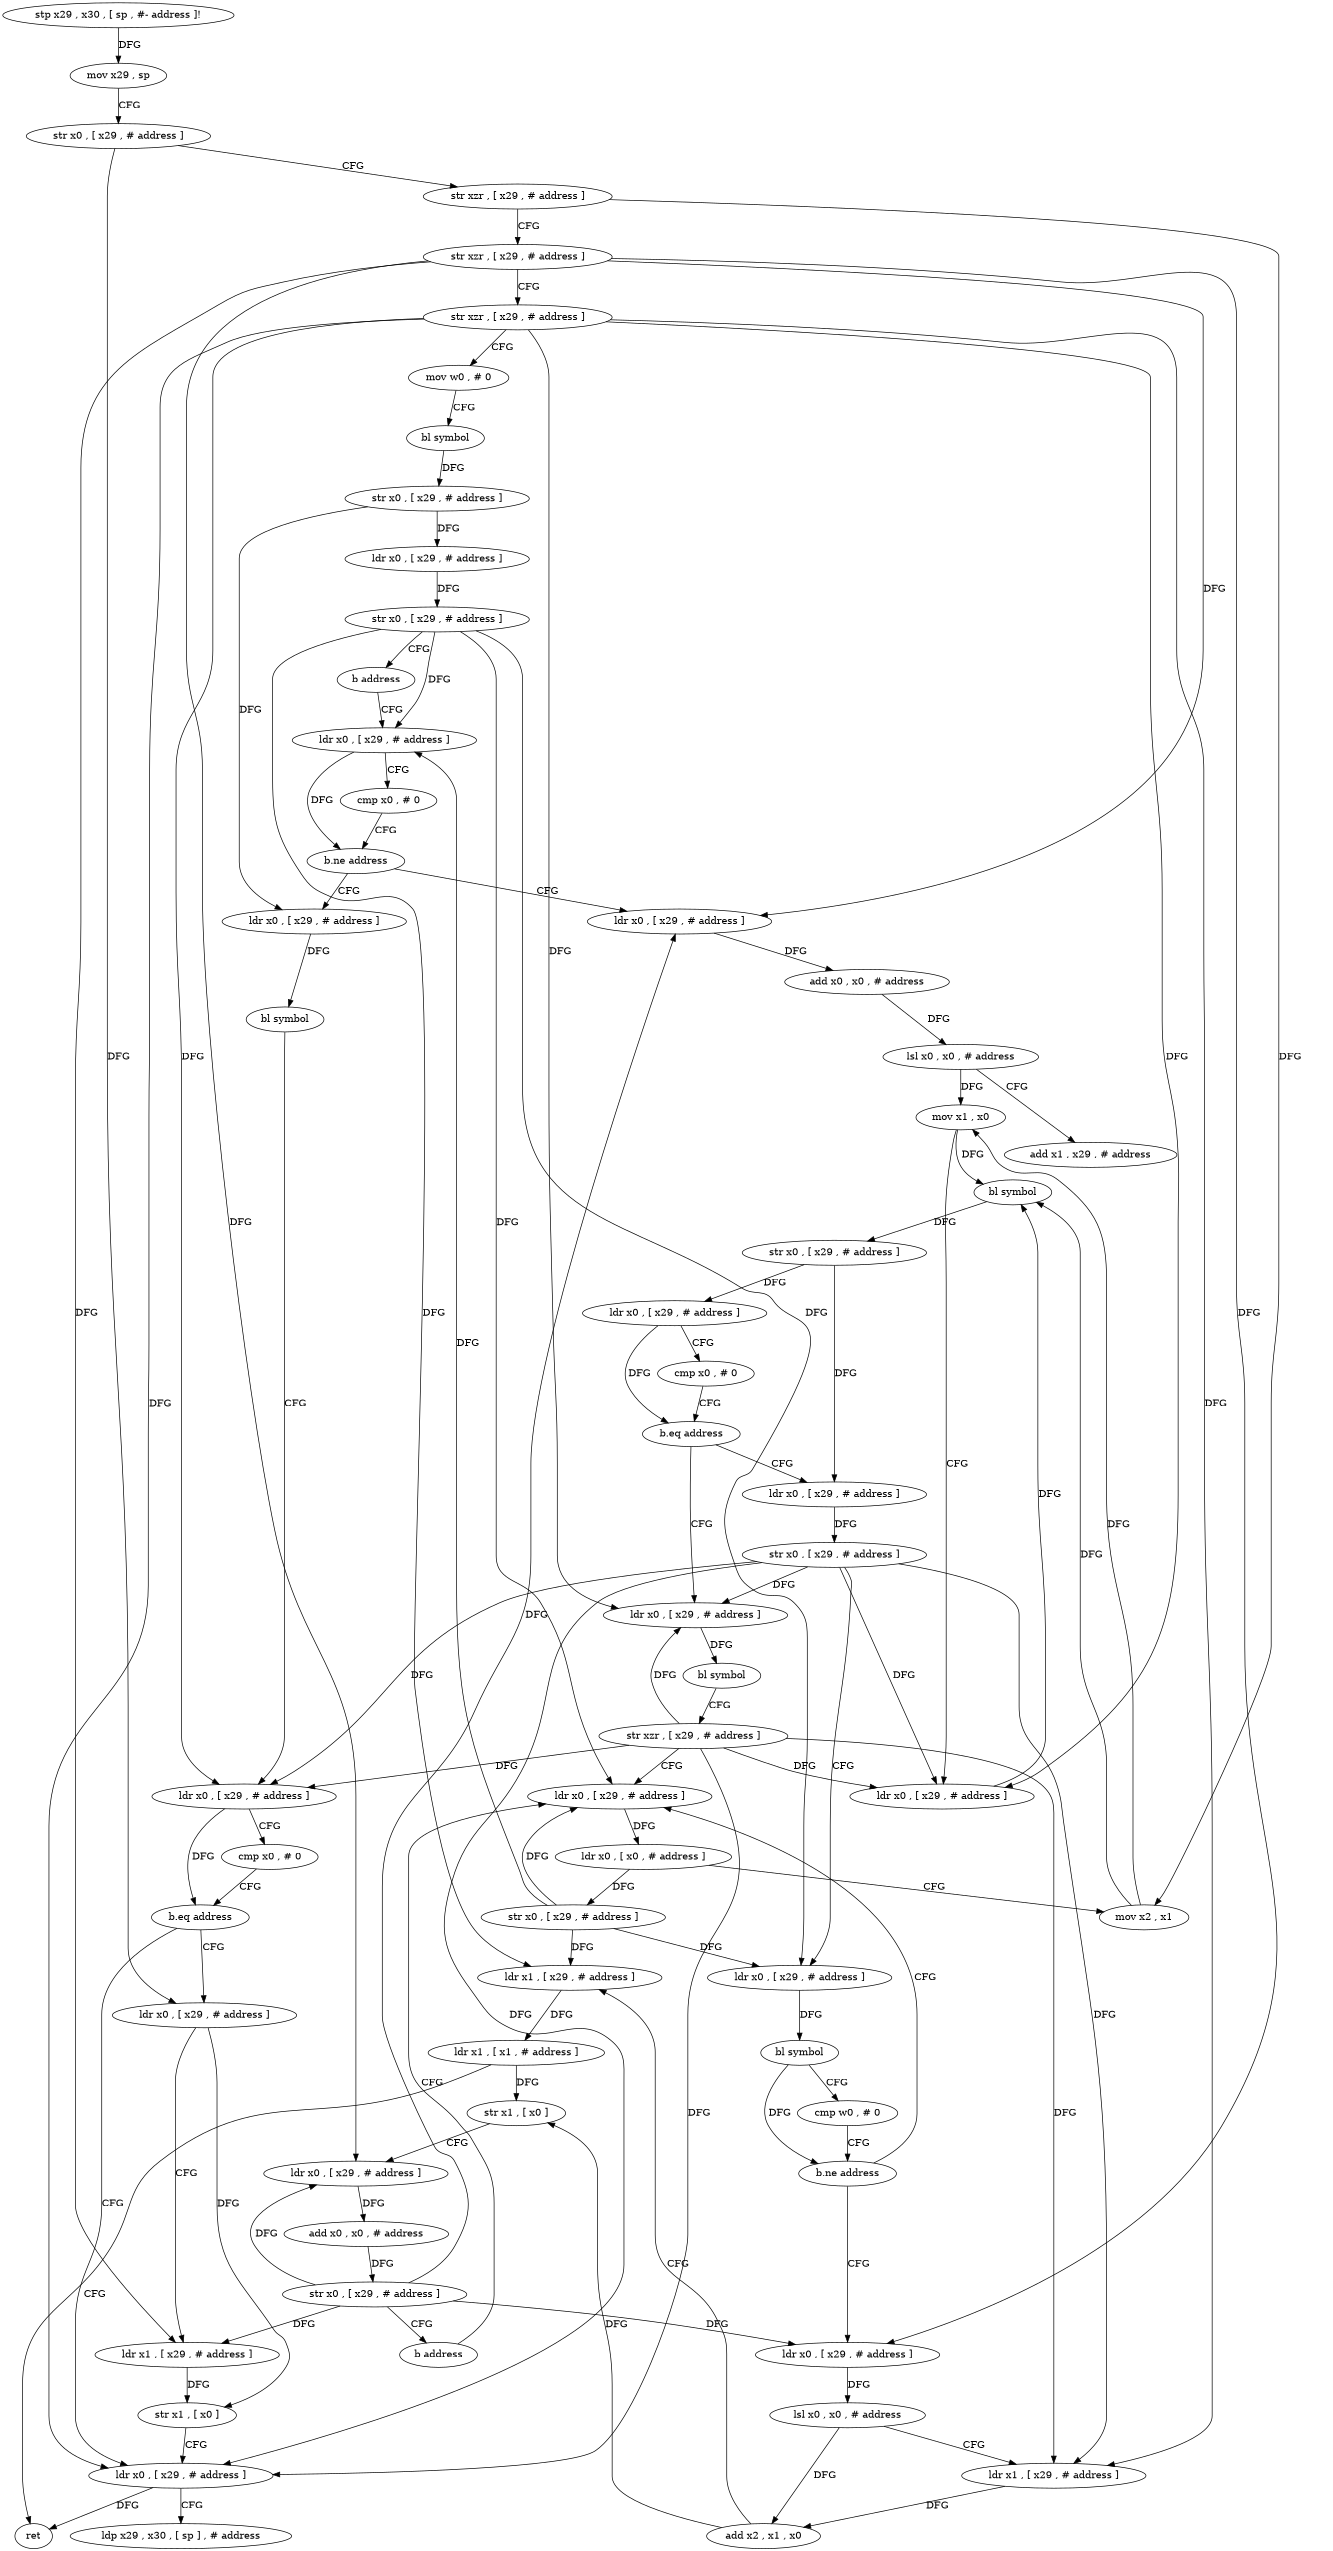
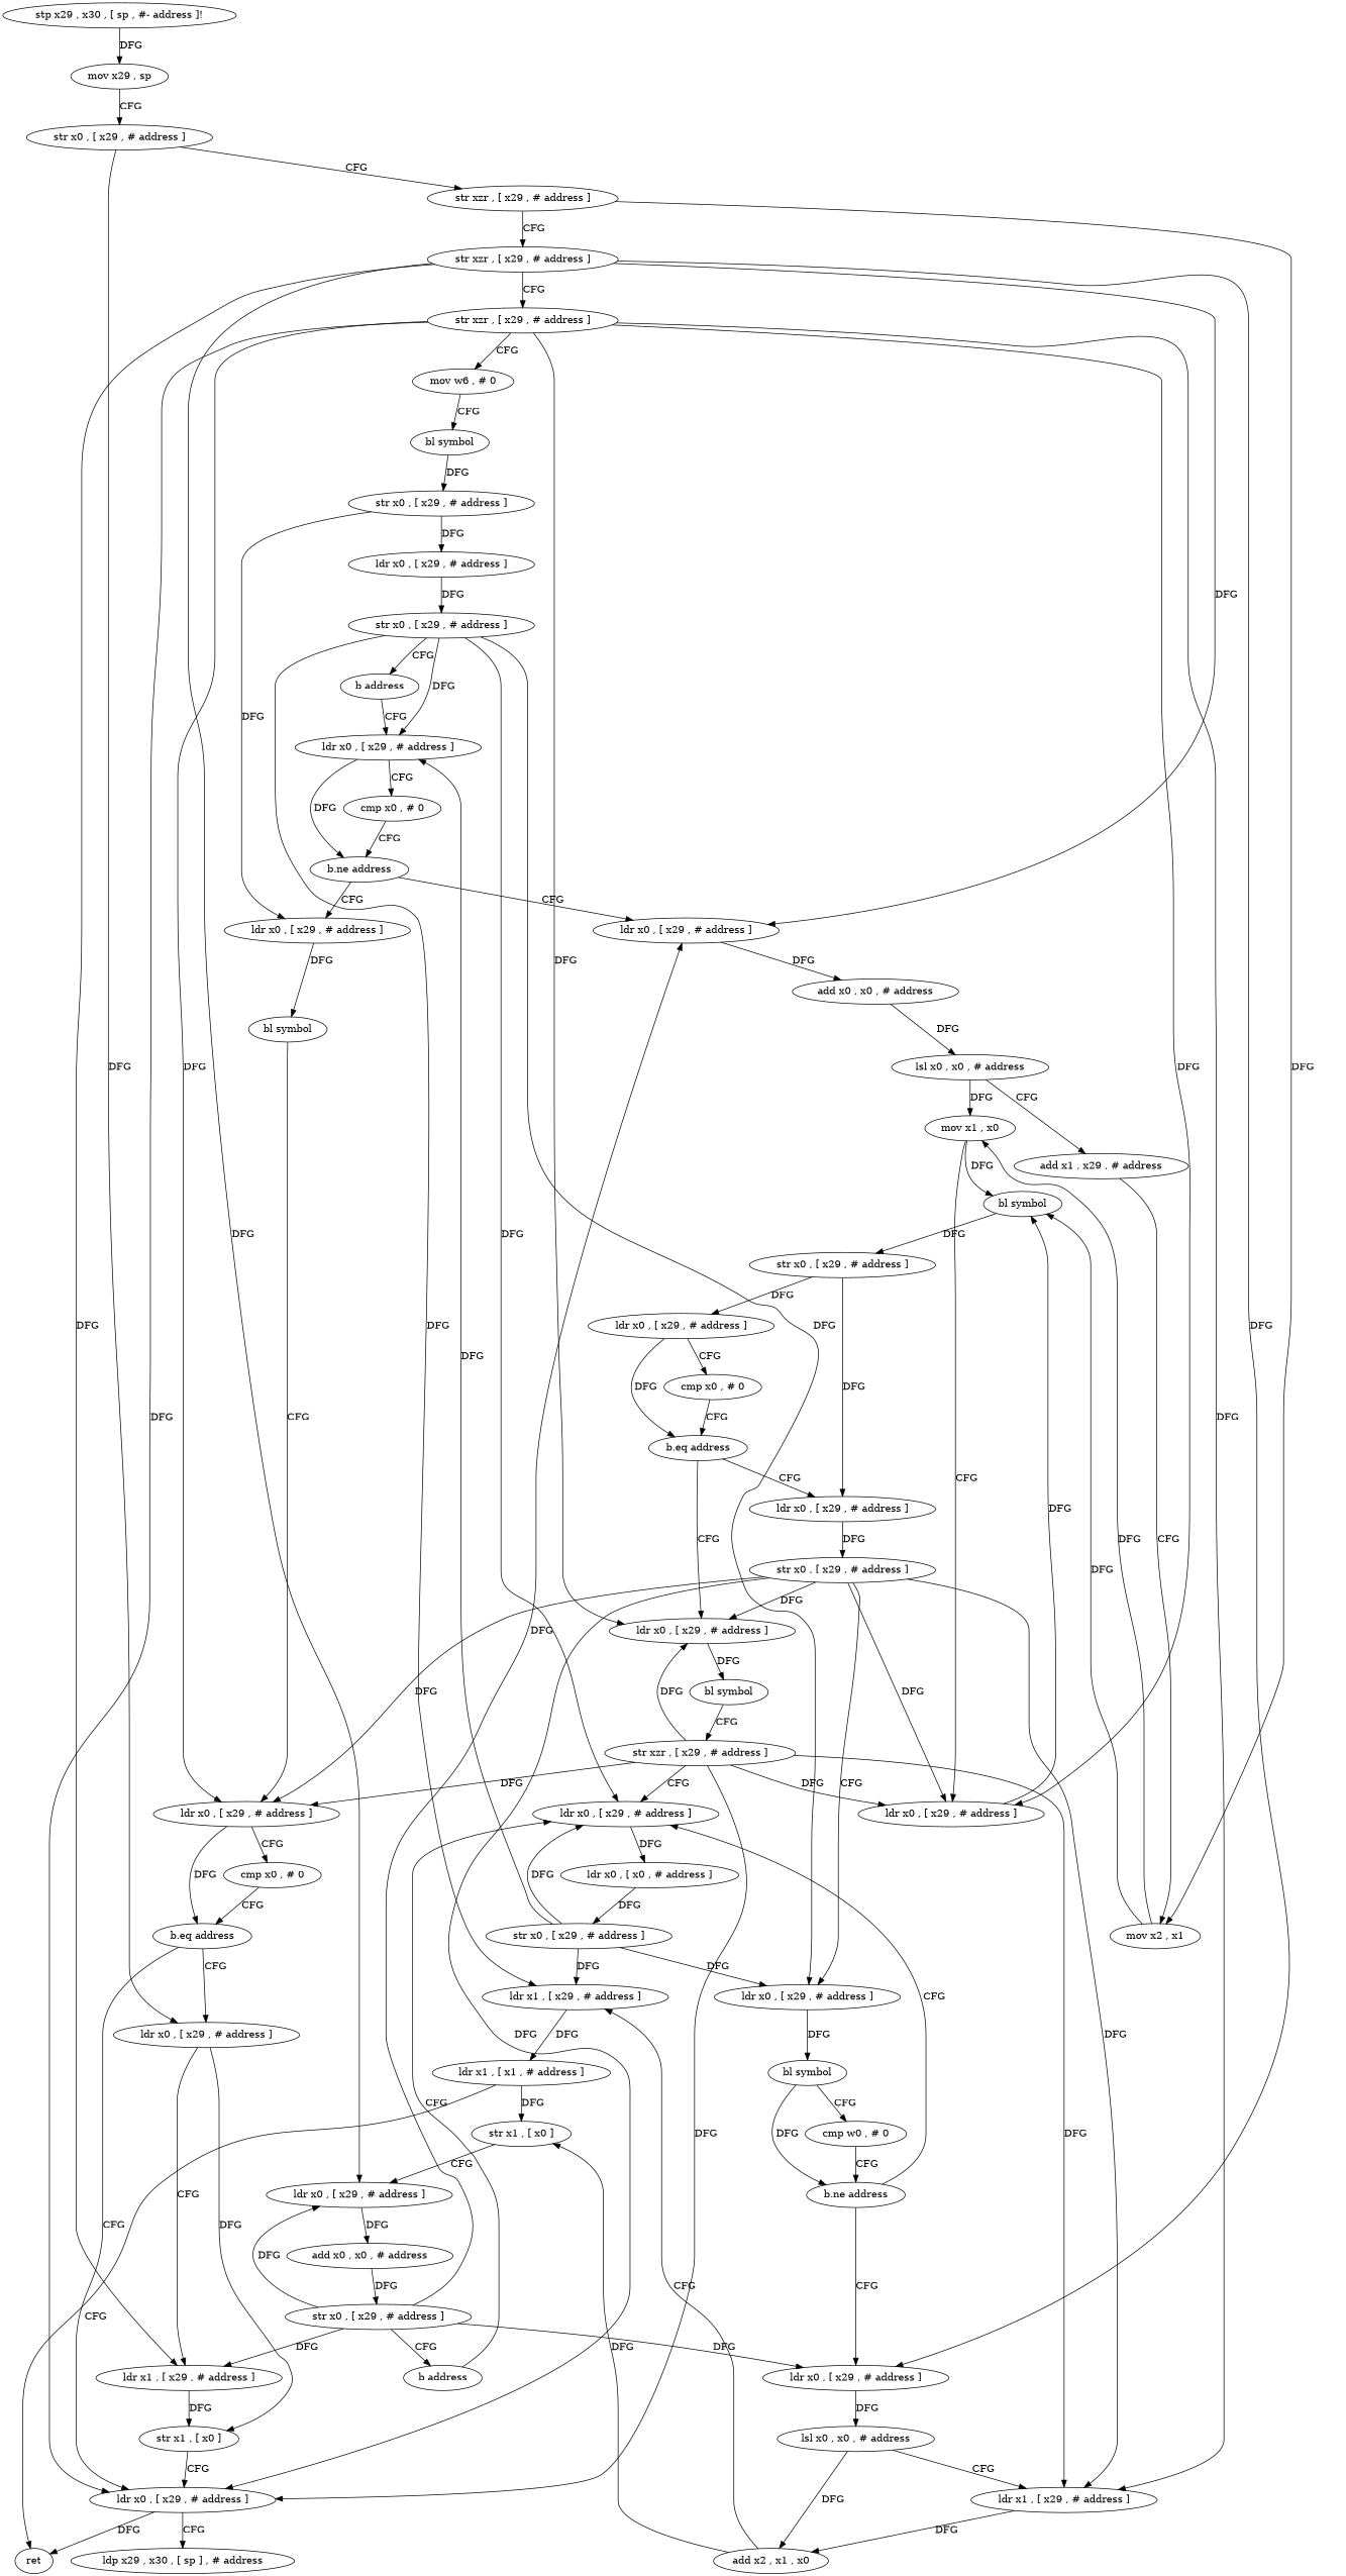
  digraph {
    n1 [label="stp x29 , x30 , [ sp , #- address ]!"]
    n2 [label="mov x29 , sp"]
    n3 [label="str x0 , [ x29 , # address ]"]
    n4 [label="str xzr , [ x29 , # address ]"]
    n5 [label="ldr x0 , [ x29 , # address ]"]
    n6 [label="str xzr , [ x29 , # address ]"]
    n7 [label="mov x2 , x1"]
    n8 [label="ldr x1 , [ x29 , # address ]"]
    n9 [label="str x1 , [ x0 ]"]
    n10 [label="str xzr , [ x29 , # address ]"]
    n11 [label="ldr x0 , [ x29 , # address ]"]
    n12 [label="ldr x0 , [ x29 , # address ]"]
    n13 [label="ldr x0 , [ x29 , # address ]"]
    n14 [label="mov x1 , x0"]
    n15 [label="bl symbol"]
-   n16 [label="mov w0 , # 0"]
+   n16 [label="mov w6 , # 0"]
    n17 [label="ldr x0 , [ x29 , # address ]"]
    n18 [label="ldr x0 , [ x29 , # address ]"]
    n19 [label="ldr x0 , [ x29 , # address ]"]
    n20 [label="ldr x0 , [ x29 , # address ]"]
    n21 [label="ldr x1 , [ x29 , # address ]"]
    n22 [label="add x0 , x0 , # address"]
    n23 [label="lsl x0 , x0 , # address"]
    n24 [label="add x0 , x0 , # address"]
    n25 [label="bl symbol"]
    n26 [label="bl symbol"]
    n27 [label="cmp x0 , # 0"]
    n28 [label="b.eq address"]
    n29 [label="ldp x29 , x30 , [ sp ] , # address"]
    n30 [label=ret]
    n31 [label="add x2 , x1 , x0"]
    n32 [label="str x0 , [ x29 , # address ]"]
    n33 [label="ldr x0 , [ x29 , # address ]"]
    n34 [label="ldr x0 , [ x29 , # address ]"]
    n35 [label="str x0 , [ x29 , # address ]"]
    n36 [label="bl symbol"]
    n37 [label="b address"]
    n38 [label="ldr x0 , [ x29 , # address ]"]
    n39 [label="ldr x0 , [ x29 , # address ]"]
    n40 [label="ldr x0 , [ x29 , # address ]"]
    n41 [label="ldr x1 , [ x29 , # address ]"]
    n42 [label="cmp x0 , # 0"]
    n43 [label="b.ne address"]
    n44 [label="ldr x0 , [ x0 , # address ]"]
    n45 [label="bl symbol"]
    n46 [label="ldr x1 , [ x1 , # address ]"]
    n47 [label="lsl x0 , x0 , # address"]
    n48 [label="add x1 , x29 , # address"]
    n49 [label="str x0 , [ x29 , # address ]"]
    n50 [label="ldr x0 , [ x29 , # address ]"]
    n51 [label="ldr x0 , [ x29 , # address ]"]
    n52 [label="cmp x0 , # 0"]
    n53 [label="b.eq address"]
    n54 [label="str x0 , [ x29 , # address ]"]
    n55 [label="str xzr , [ x29 , # address ]"]
    n56 [label="str x0 , [ x29 , # address ]"]
    n57 [label="cmp w0 , # 0"]
    n58 [label="b.ne address"]
    n59 [label="str x1 , [ x0 ]"]
    n60 [label="str x0 , [ x29 , # address ]"]
    n61 [label="b address"]
    n1 -> n2 [label=DFG]
    n2 -> n3 [label=CFG]
    n3 -> n4 [label=CFG]
    n3 -> n5 [label=DFG]
    n4 -> n6 [label=CFG]
    n4 -> n7 [label=DFG]
    n5 -> n8 [label=CFG]
    n5 -> n9 [label=DFG]
    n6 -> n8 [label=DFG]
    n6 -> n10 [label=CFG]
    n6 -> n11 [label=DFG]
    n6 -> n12 [label=DFG]
    n6 -> n13 [label=DFG]
    n7 -> n14 [label=DFG]
    n7 -> n15 [label=DFG]
    n8 -> n9 [label=DFG]
    n9 -> n20 [label=CFG]
    n10 -> n16 [label=CFG]
    n10 -> n17 [label=DFG]
    n10 -> n18 [label=DFG]
    n10 -> n19 [label=DFG]
    n10 -> n20 [label=DFG]
    n10 -> n21 [label=DFG]
    n11 -> n22 [label=DFG]
    n12 -> n23 [label=DFG]
    n13 -> n24 [label=DFG]
    n14 -> n15 [label=DFG]
    n14 -> n17 [label=CFG]
    n15 -> n49 [label=DFG]
    n16 -> n25 [label=CFG]
    n17 -> n15 [label=DFG]
    n18 -> n26 [label=DFG]
    n19 -> n27 [label=CFG]
    n19 -> n28 [label=DFG]
    n20 -> n29 [label=CFG]
    n20 -> n30 [label=DFG]
    n21 -> n31 [label=DFG]
    n22 -> n47 [label=DFG]
    n23 -> n21 [label=CFG]
    n23 -> n31 [label=DFG]
    n24 -> n60 [label=DFG]
    n25 -> n32 [label=DFG]
    n26 -> n55 [label=CFG]
    n27 -> n28 [label=CFG]
    n28 -> n5 [label=CFG]
    n28 -> n20 [label=CFG]
    n31 -> n41 [label=CFG]
    n31 -> n59 [label=DFG]
    n32 -> n33 [label=DFG]
    n32 -> n34 [label=DFG]
    n33 -> n35 [label=DFG]
    n34 -> n36 [label=DFG]
    n35 -> n37 [label=CFG]
    n35 -> n38 [label=DFG]
    n35 -> n39 [label=DFG]
    n35 -> n40 [label=DFG]
    n35 -> n41 [label=DFG]
    n36 -> n19 [label=CFG]
    n37 -> n38 [label=CFG]
    n38 -> n42 [label=CFG]
    n38 -> n43 [label=DFG]
    n39 -> n44 [label=DFG]
    n40 -> n45 [label=DFG]
    n41 -> n46 [label=DFG]
    n42 -> n43 [label=CFG]
    n43 -> n11 [label=CFG]
    n43 -> n34 [label=CFG]
    n44 -> n56 [label=DFG]
    n45 -> n57 [label=CFG]
    n45 -> n58 [label=DFG]
    n46 -> n30 [label=CFG]
    n46 -> n59 [label=DFG]
    n47 -> n14 [label=DFG]
    n47 -> n48 [label=CFG]
-   n44 -> n7 [label=CFG]
+   n48 -> n7 [label=CFG]
    n49 -> n50 [label=DFG]
    n49 -> n51 [label=DFG]
    n50 -> n52 [label=CFG]
    n50 -> n53 [label=DFG]
    n51 -> n54 [label=DFG]
    n52 -> n53 [label=CFG]
    n53 -> n18 [label=CFG]
    n53 -> n51 [label=CFG]
    n54 -> n17 [label=DFG]
    n54 -> n18 [label=DFG]
    n54 -> n19 [label=DFG]
    n54 -> n20 [label=DFG]
    n54 -> n21 [label=DFG]
    n54 -> n40 [label=CFG]
    n55 -> n17 [label=DFG]
    n55 -> n18 [label=DFG]
    n55 -> n19 [label=DFG]
    n55 -> n20 [label=DFG]
    n55 -> n21 [label=DFG]
    n55 -> n39 [label=CFG]
    n56 -> n38 [label=DFG]
    n56 -> n39 [label=DFG]
    n56 -> n40 [label=DFG]
    n56 -> n41 [label=DFG]
    n57 -> n58 [label=CFG]
    n58 -> n12 [label=CFG]
    n58 -> n39 [label=CFG]
    n59 -> n13 [label=CFG]
    n60 -> n8 [label=DFG]
    n60 -> n11 [label=DFG]
    n60 -> n12 [label=DFG]
    n60 -> n13 [label=DFG]
    n60 -> n61 [label=CFG]
    n61 -> n39 [label=CFG]
  }
